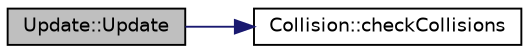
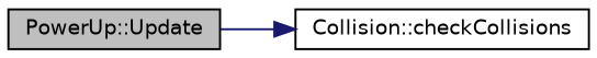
  digraph {
    rankdir=LR
    node [color=black fontname=Helvetica fontsize=10 shape=record style=filled]
-   n1 [fillcolor=grey75 fontcolor=black height=0.2 label="Update::Update" width=0.4]
+   n1 [fillcolor=grey75 fontcolor=black height=0.2 label="PowerUp::Update" width=0.4]
    n2 [fillcolor=white height=0.2 label="Collision::checkCollisions" width=0.4]
    n1 -> n2 [color=midnightblue fontname=Helvetica fontsize=10 labelfontname=Helvetica labelfontsize=10 style=solid]
  }
